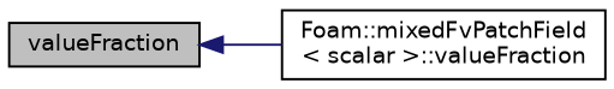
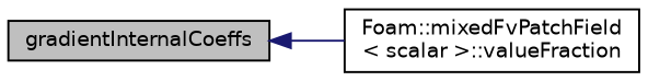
  digraph {
    rankdir=LR
    node [color=black fontname=Helvetica fontsize=10 shape=record]
-   n1 [fillcolor=grey75 fontcolor=black height=0.2 label=valueFraction style=filled width=0.4]
+   n1 [fillcolor=grey75 fontcolor=black height=0.2 label=gradientInternalCoeffs style=filled width=0.4]
    n2 [height=0.2 label="Foam::mixedFvPatchField\l\< scalar \>::valueFraction" width=0.4]
    n1 -> n2 [color=midnightblue dir=back fontname=Helvetica fontsize=10 labelfontname=Helvetica labelfontsize=10 style=solid]
  }
